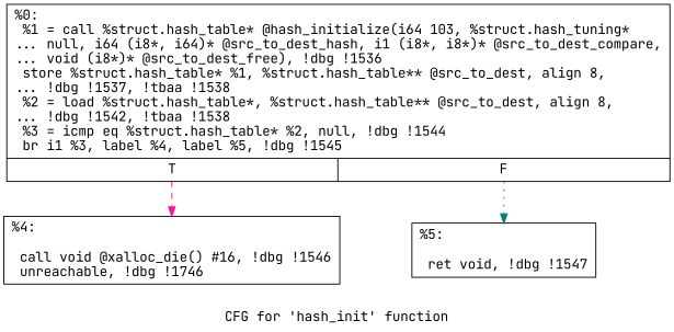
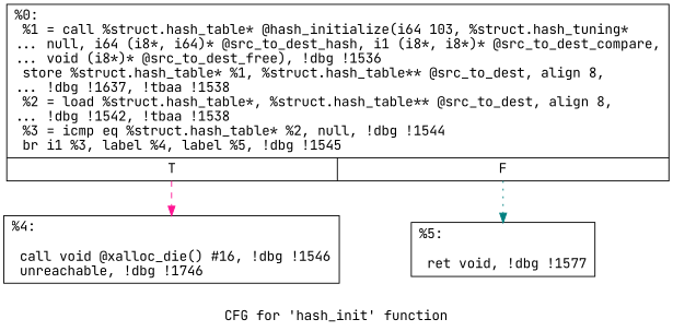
  digraph {
    fontname="JetBrains Mono"
    label="CFG for 'hash_init' function"
    node [fontname="JetBrains Mono" shape=record]
    edge [fontname="JetBrains Mono"]
-   n1 [label="{%0:\l  %1 = call %struct.hash_table* @hash_initialize(i64 103, %struct.hash_tuning*\l... null, i64 (i8*, i64)* @src_to_dest_hash, i1 (i8*, i8*)* @src_to_dest_compare,\l... void (i8*)* @src_to_dest_free), !dbg !1536\l  store %struct.hash_table* %1, %struct.hash_table** @src_to_dest, align 8,\l... !dbg !1537, !tbaa !1538\l  %2 = load %struct.hash_table*, %struct.hash_table** @src_to_dest, align 8,\l... !dbg !1542, !tbaa !1538\l  %3 = icmp eq %struct.hash_table* %2, null, !dbg !1544\l  br i1 %3, label %4, label %5, !dbg !1545\l|{<s0>T|<s1>F}}"]
+   n1 [label="{%0:\l  %1 = call %struct.hash_table* @hash_initialize(i64 103, %struct.hash_tuning*\l... null, i64 (i8*, i64)* @src_to_dest_hash, i1 (i8*, i8*)* @src_to_dest_compare,\l... void (i8*)* @src_to_dest_free), !dbg !1536\l  store %struct.hash_table* %1, %struct.hash_table** @src_to_dest, align 8,\l... !dbg !1637, !tbaa !1538\l  %2 = load %struct.hash_table*, %struct.hash_table** @src_to_dest, align 8,\l... !dbg !1542, !tbaa !1538\l  %3 = icmp eq %struct.hash_table* %2, null, !dbg !1544\l  br i1 %3, label %4, label %5, !dbg !1545\l|{<s0>T|<s1>F}}"]
    n2 [label="{%4:\l\l  call void @xalloc_die() #16, !dbg !1546\l  unreachable, !dbg !1746\l}"]
-   n3 [label="{%5:\l\l  ret void, !dbg !1547\l}"]
+   n3 [label="{%5:\l\l  ret void, !dbg !1577\l}"]
    n1 -> n2 [color=deeppink style=dashed tailport=s0]
    n1 -> n3 [color=teal style=dotted tailport=s1]
  }
